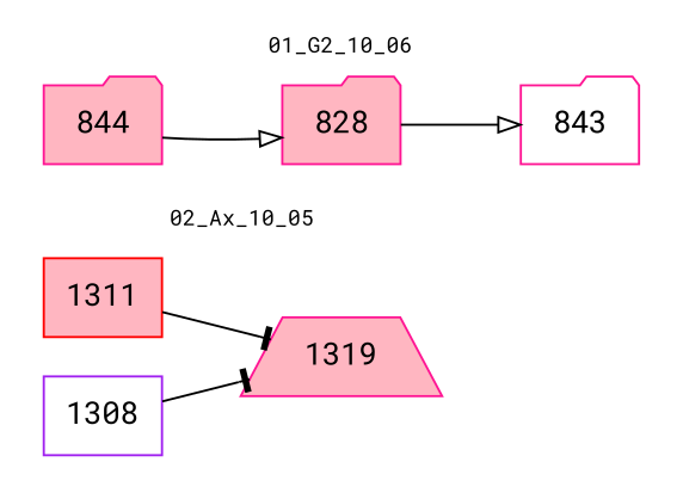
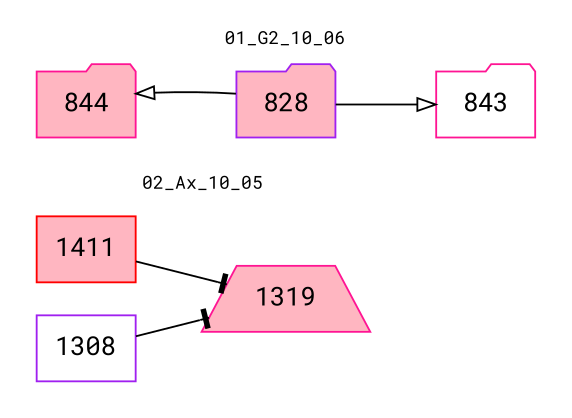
  digraph {
    fontname="Roboto Mono"
    rankdir=LR
    node [color=deeppink fillcolor=lightpink fontname="Roboto Mono" shape=folder style=filled]
    edge [arrowhead=tee color=black fontname="Roboto Mono"]
-   n1 [color=red label=1311 shape=box]
+   n1 [color=red label=1411 shape=box]
    n2 [color=purple fillcolor=white label=1308 shape=box]
    n3 [label=1319 shape=trapezium]
    n4 [label=844]
-   n5 [label=828]
+   n5 [color=purple label=828]
    n6 [fillcolor=white label=843]
    subgraph cluster_1 {
      color=white
      fontsize=10
      label="02_Ax_10_05"
      n1
      n2
      n3
    }
    subgraph cluster_2 {
      color=white
      fontsize=10
      label="01_G2_10_06"
      n4
      n5
      n6
    }
    n1 -> n3
    n2 -> n3
-   n4 -> n5 [arrowhead=onormal]
+   n5 -> n4 [arrowhead=onormal]
    n5 -> n6 [arrowhead=onormal]
  }
